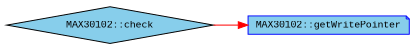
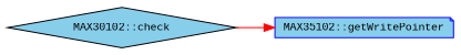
  digraph {
    rankdir=RL
    fontname="Liberation Mono"
    node [fillcolor=skyblue fontname="Liberation Mono" fontsize=10 style=filled]
-   n1 [color=blue fontcolor=black height=0.2 label="MAX30102::getWritePointer" shape=note width=0.4]
+   n1 [color=blue fontcolor=black height=0.2 label="MAX35102::getWritePointer" shape=note width=0.4]
    n2 [color=black height=0.2 label="MAX30102::check" shape=diamond width=0.4]
    n1 -> n2 [color=red dir=back fontname="Liberation Mono" fontsize=10 labelfontname=Helvetica labelfontsize=10 style=solid]
  }
